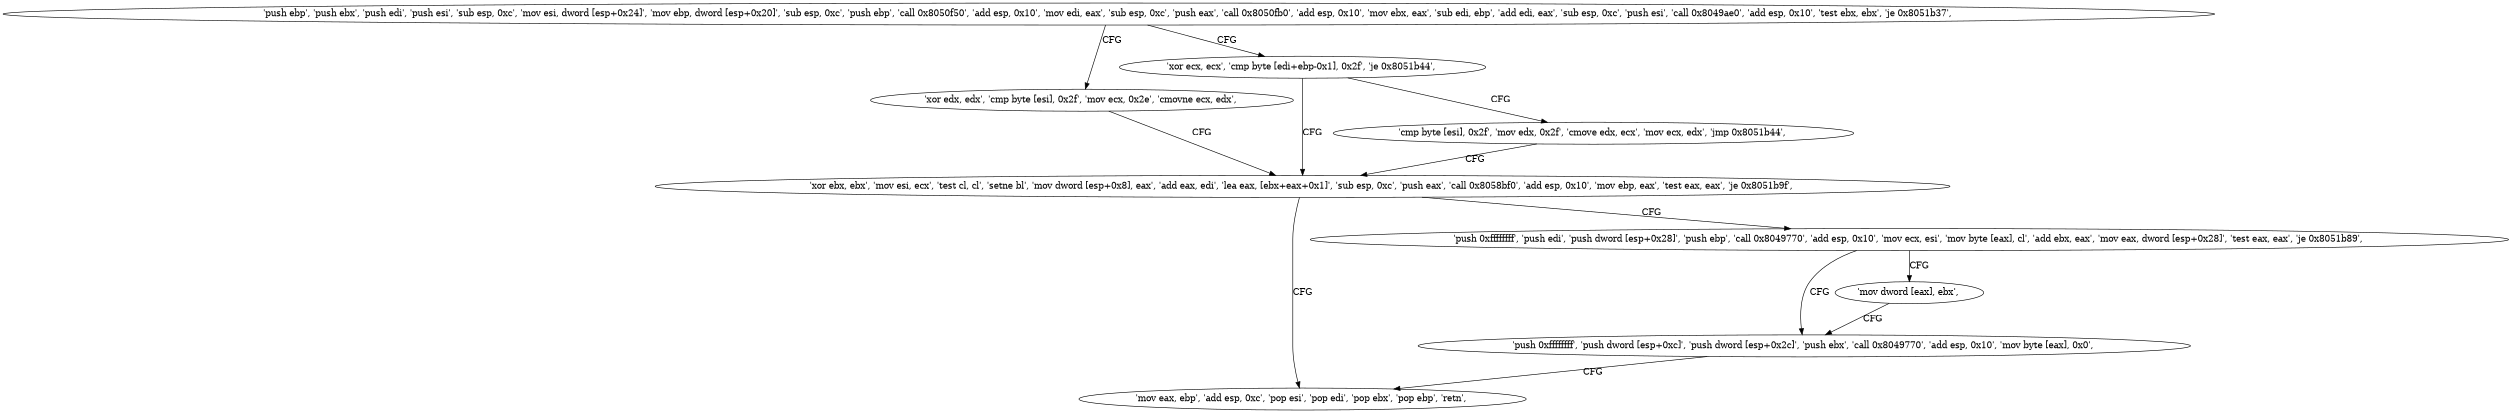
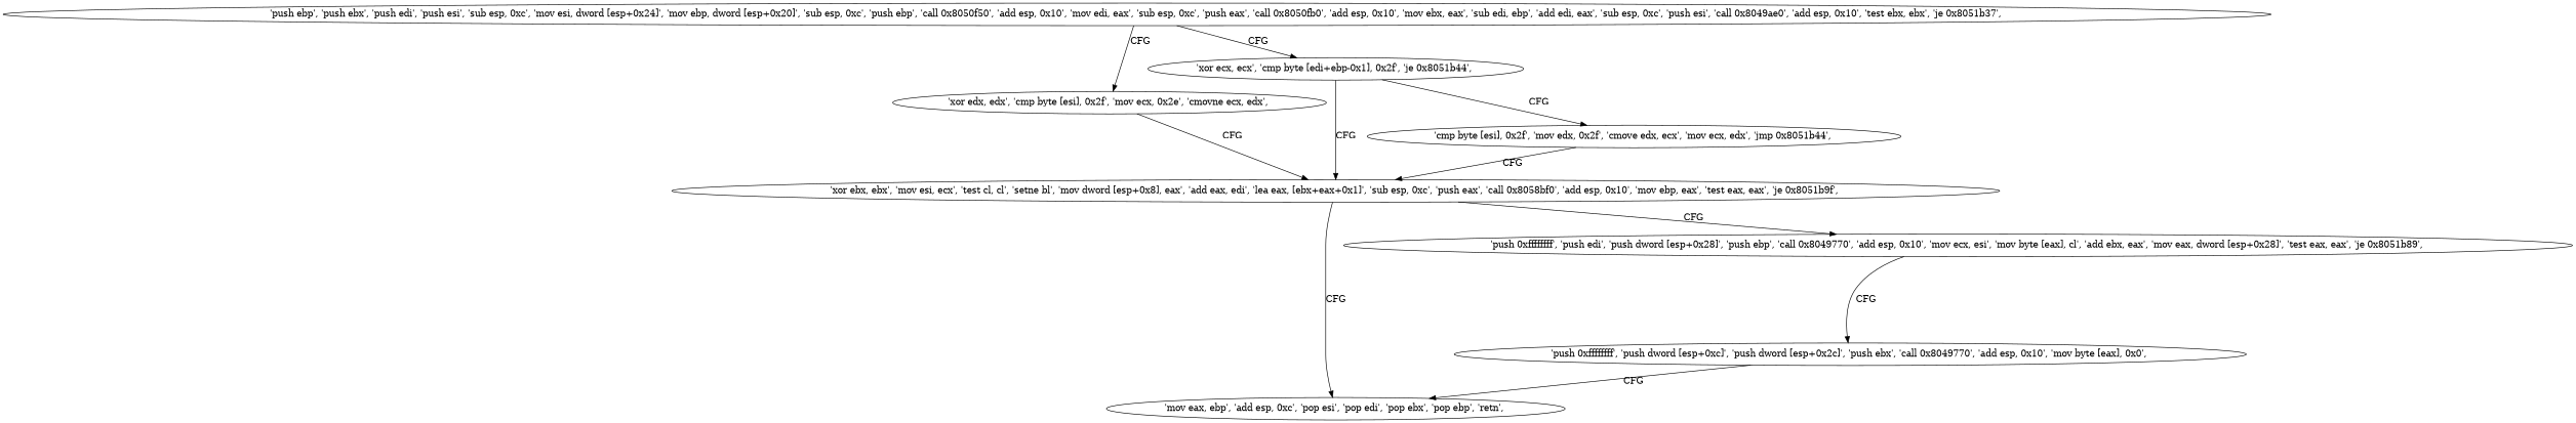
  digraph {
    n1 [label="'push ebp', 'push ebx', 'push edi', 'push esi', 'sub esp, 0xc', 'mov esi, dword [esp+0x24]', 'mov ebp, dword [esp+0x20]', 'sub esp, 0xc', 'push ebp', 'call 0x8050f50', 'add esp, 0x10', 'mov edi, eax', 'sub esp, 0xc', 'push eax', 'call 0x8050fb0', 'add esp, 0x10', 'mov ebx, eax', 'sub edi, ebp', 'add edi, eax', 'sub esp, 0xc', 'push esi', 'call 0x8049ae0', 'add esp, 0x10', 'test ebx, ebx', 'je 0x8051b37', "]
    n2 [label="'xor edx, edx', 'cmp byte [esi], 0x2f', 'mov ecx, 0x2e', 'cmovne ecx, edx', "]
    n3 [label="'xor ecx, ecx', 'cmp byte [edi+ebp-0x1], 0x2f', 'je 0x8051b44', "]
    n4 [label="'xor ebx, ebx', 'mov esi, ecx', 'test cl, cl', 'setne bl', 'mov dword [esp+0x8], eax', 'add eax, edi', 'lea eax, [ebx+eax+0x1]', 'sub esp, 0xc', 'push eax', 'call 0x8058bf0', 'add esp, 0x10', 'mov ebp, eax', 'test eax, eax', 'je 0x8051b9f', "]
    n5 [label="'cmp byte [esi], 0x2f', 'mov edx, 0x2f', 'cmove edx, ecx', 'mov ecx, edx', 'jmp 0x8051b44', "]
    n6 [label="'mov eax, ebp', 'add esp, 0xc', 'pop esi', 'pop edi', 'pop ebx', 'pop ebp', 'retn', "]
    n7 [label="'push 0xffffffff', 'push edi', 'push dword [esp+0x28]', 'push ebp', 'call 0x8049770', 'add esp, 0x10', 'mov ecx, esi', 'mov byte [eax], cl', 'add ebx, eax', 'mov eax, dword [esp+0x28]', 'test eax, eax', 'je 0x8051b89', "]
    n8 [label="'push 0xffffffff', 'push dword [esp+0xc]', 'push dword [esp+0x2c]', 'push ebx', 'call 0x8049770', 'add esp, 0x10', 'mov byte [eax], 0x0', "]
-   n9 [label="'mov dword [eax], ebx', "]
    n1 -> n2 [label=CFG]
    n1 -> n3 [label=CFG]
    n2 -> n4 [label=CFG]
    n3 -> n4 [label=CFG]
    n3 -> n5 [label=CFG]
    n4 -> n6 [label=CFG]
    n4 -> n7 [label=CFG]
    n5 -> n4 [label=CFG]
    n7 -> n8 [label=CFG]
-   n7 -> n9 [label=CFG]
    n8 -> n6 [label=CFG]
-   n9 -> n8 [label=CFG]
  }
